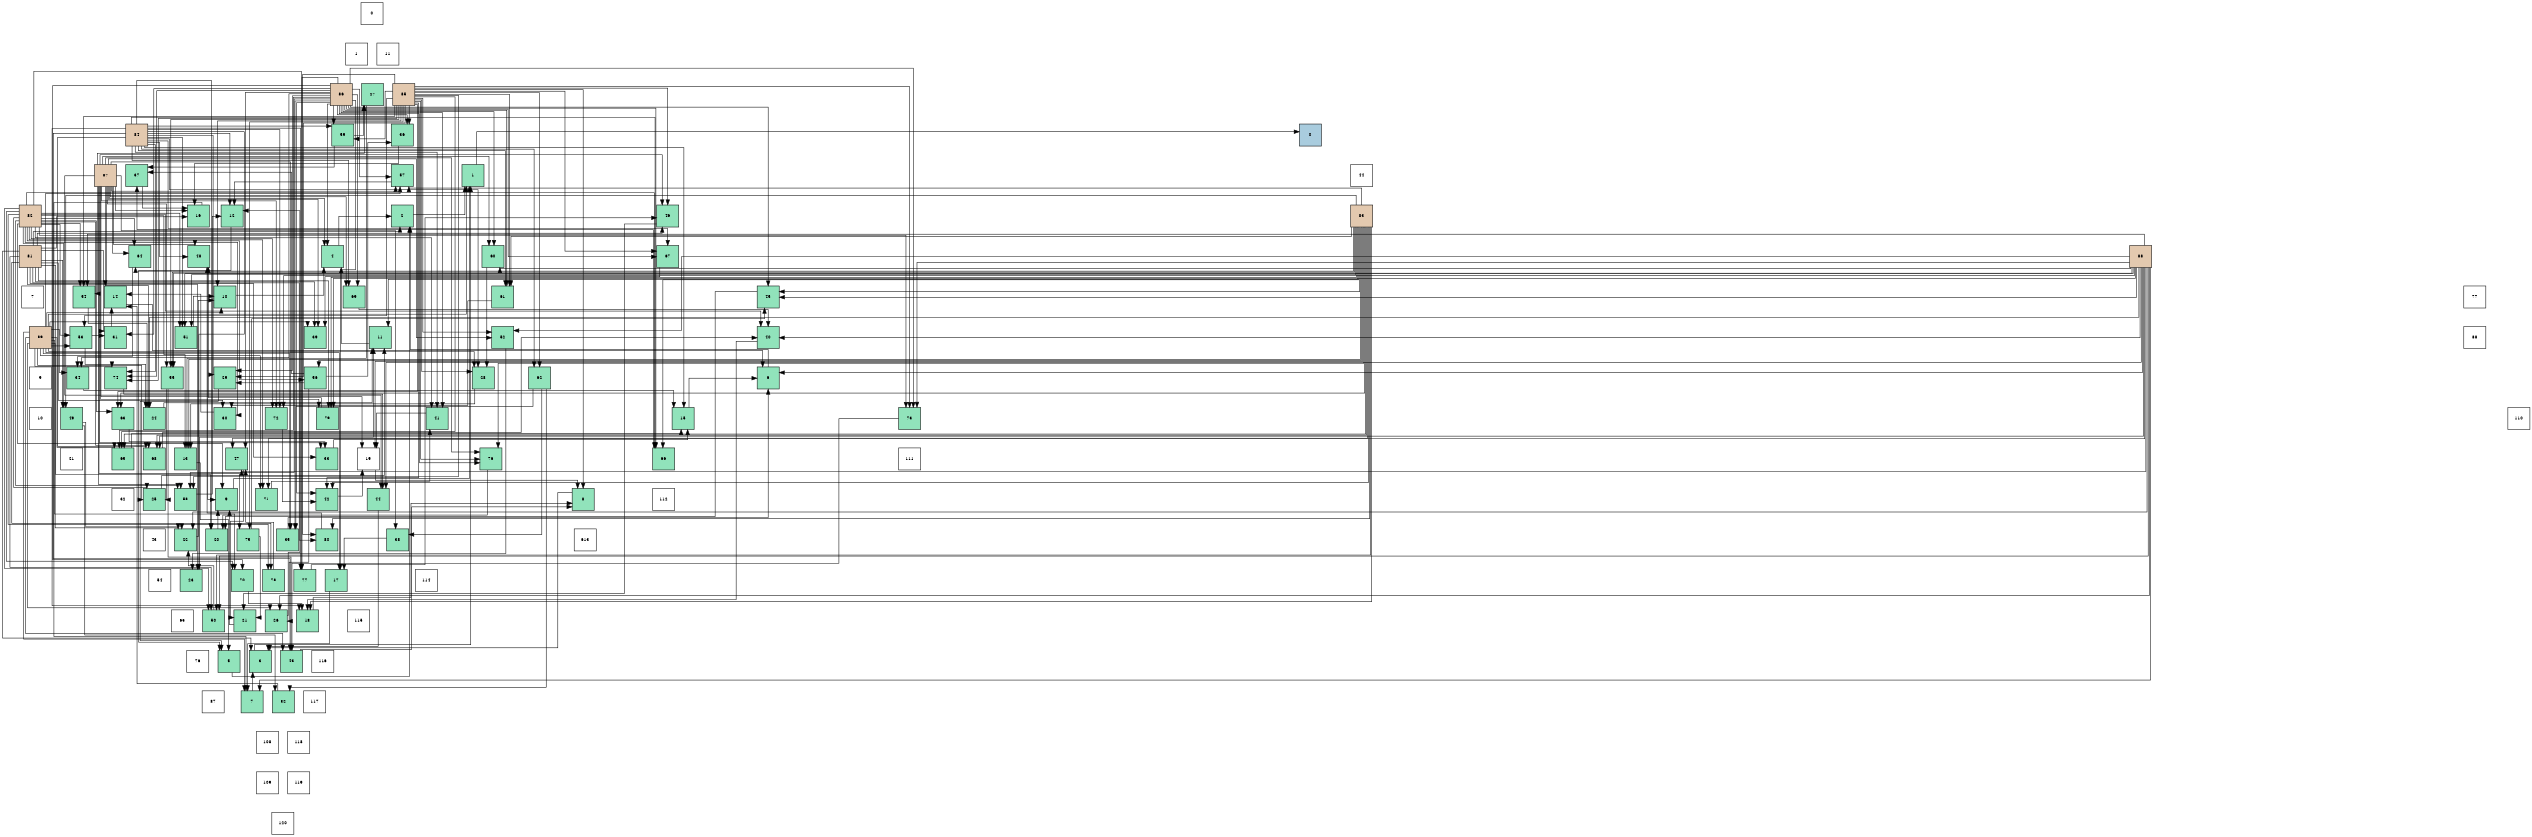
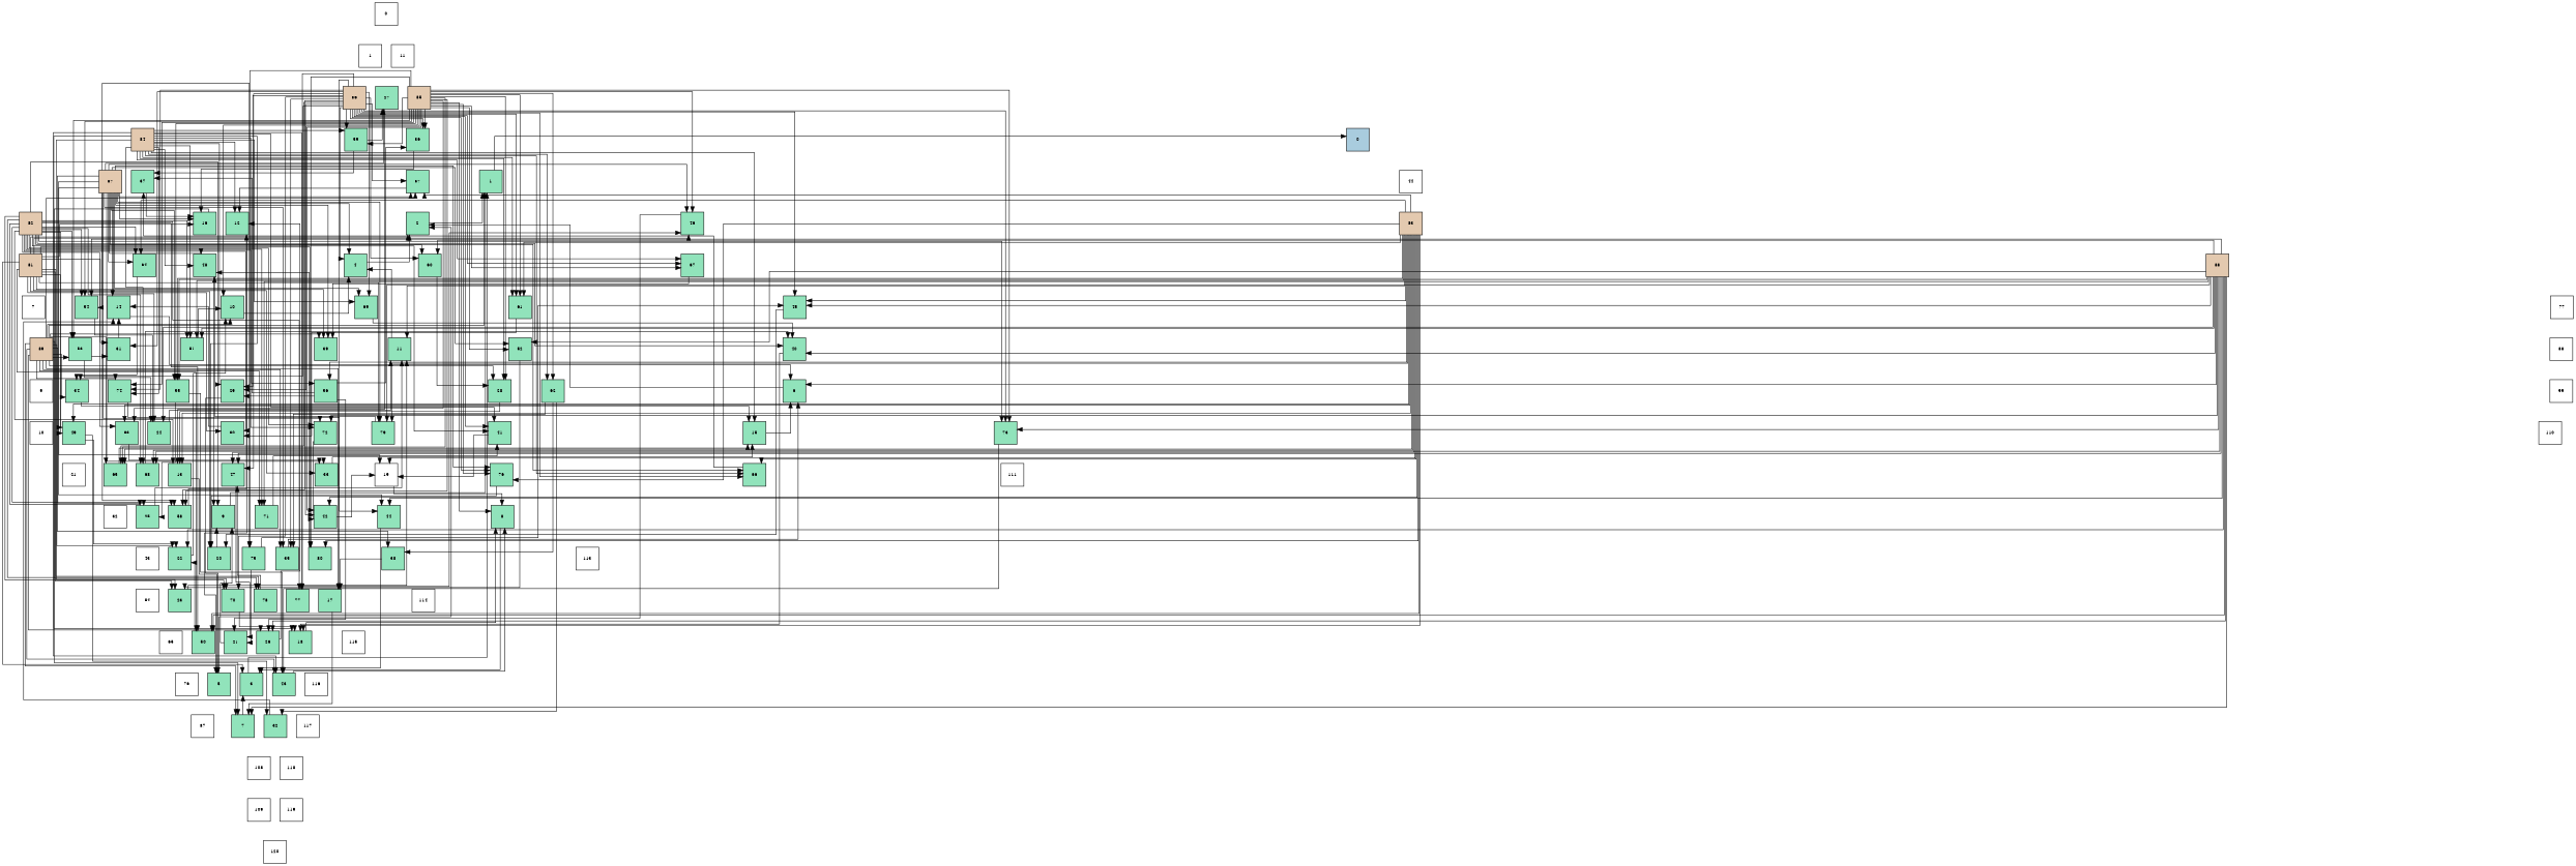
  digraph {
    rank=same
    rankdir=TB
    splines=ortho
    node [fillcolor="#91e3bb" fixedsize=true fontsize=8 shape=square style=filled]
    edge [constraint=false style=vis]
    n1 [fillcolor="#ffffff" label=0 width=0.6]
    n2 [fillcolor="#ffffff" label=1 width=0.6]
    n3 [fillcolor="#ffffff" label=11 width=0.6]
    n4 [fillcolor="#e3c9af" label=86 width=0.6]
    n5 [label=27 width=0.6]
    n6 [fillcolor="#e3c9af" label=85 width=0.6]
    n7 [fillcolor="#e3c9af" label=84 width=0.6]
    n8 [label=59 width=0.6]
    n9 [label=34 width=0.6]
    n10 [label=36 width=0.6]
    n11 [label=57 width=0.6]
    n12 [label=31 width=0.6]
    n13 [label=74 width=0.6]
    n14 [label=65 width=0.6]
    n15 [label=4 width=0.6]
    n16 [label=60 width=0.6]
    n17 [label=69 width=0.6]
    n18 [label=29 width=0.6]
    n19 [label=58 width=0.6]
    n20 [label=67 width=0.6]
    n21 [label=61 width=0.6]
    n22 [label=47 width=0.6]
    n23 [label=45 width=0.6]
    n24 [label=70 width=0.6]
    n25 [label=41 width=0.6]
    n26 [label=42 width=0.6]
    n27 [label=35 width=0.6]
    n28 [label=76 width=0.6]
    n29 [label=77 width=0.6]
    n30 [label=73 width=0.6]
    n31 [label=66 width=0.6]
    n32 [label=17 width=0.6]
    n33 [label=13 width=0.6]
    n34 [fillcolor="#e3c9af" label=87 width=0.6]
    n35 [label=37 width=0.6]
    n36 [label=12 width=0.6]
    n37 [label=48 width=0.6]
    n38 [label=51 width=0.6]
    n39 [label=68 width=0.6]
    n40 [label=72 width=0.6]
    n41 [label=20 width=0.6]
    n42 [label=23 width=0.6]
    n43 [label=28 width=0.6]
    n44 [label=62 width=0.6]
    n45 [label=15 width=0.6]
    n46 [label=18 width=0.6]
    n47 [label=43 width=0.6]
    n48 [label=49 width=0.6]
    n49 [label=63 width=0.6]
    n50 [label=16 width=0.6]
    n51 [label=1 width=0.6]
    n52 [label=2 width=0.6]
    n53 [label=14 width=0.6]
    n54 [label=55 width=0.6]
    n55 [label=24 width=0.6]
    n56 [label=44 width=0.6]
    n57 [label=25 width=0.6]
    n58 [fillcolor="#ffffff" label=32 width=0.6]
    n59 [label=10 width=0.6]
    n60 [label=39 width=0.6]
    n61 [label=40 width=0.6]
    n62 [label=11 width=0.6]
    n63 [label=30 width=0.6]
    n64 [label=5 width=0.6]
    n65 [label=22 width=0.6]
    n66 [label=52 width=0.6]
    n67 [label=9 width=0.6]
    n68 [label=71 width=0.6]
    n69 [label=21 width=0.6]
    n70 [label=50 width=0.6]
    n71 [fillcolor="#ffffff" label=19 width=0.6]
    n72 [label=80 width=0.6]
    n73 [label=78 width=0.6]
    n74 [label=6 width=0.6]
    n75 [label=8 width=0.6]
    n76 [label=46 width=0.6]
    n77 [label=26 width=0.6]
    n78 [fillcolor="#ffffff" label=111 width=0.6]
-   n79 [fillcolor="#ffffff" label=112 width=0.6]
    n80 [label=7 width=0.6]
    n81 [fillcolor="#ffffff" label=115 width=0.6]
    n82 [fillcolor="#e3c9af" label=82 width=0.6]
    n83 [label=64 width=0.6]
    n84 [label=54 width=0.6]
    n85 [label=79 width=0.6]
    n86 [label=33 width=0.6]
    n87 [label=75 width=0.6]
    n88 [label=38 width=0.6]
    n89 [fillcolor="#ffffff" label=65 width=0.6]
    n90 [label=32 width=0.6]
    n91 [fillcolor="#ffffff" label=116 width=0.6]
    n92 [fillcolor="#ffffff" label=117 width=0.6]
    n93 [fillcolor="#e3c9af" label=81 width=0.6]
    n94 [label=53 width=0.6]
    n95 [label=56 width=0.6]
    n96 [label=3 width=0.6]
    n97 [fillcolor="#ffffff" label=114 width=0.6]
    n98 [fillcolor="#ffffff" label=7 width=0.6]
    n99 [fillcolor="#ffffff" label=21 width=0.6]
    n100 [fillcolor="#ffffff" label=43 width=0.6]
    n101 [fillcolor="#ffffff" label=76 width=0.6]
    n102 [fillcolor="#e3c9af" label=89 width=0.6]
    n103 [fillcolor="#ffffff" label=9 width=0.6]
    n104 [fillcolor="#ffffff" label=10 width=0.6]
    n105 [fillcolor="#a9ccde" label=0 width=0.6]
    n106 [fillcolor="#ffffff" label=54 width=0.6]
    n107 [fillcolor="#ffffff" label=108 width=0.6]
    n108 [fillcolor="#ffffff" label=118 width=0.6]
    n109 [fillcolor="#ffffff" label=44 width=0.6]
-   n110 [fillcolor="#ffffff" label=613 width=0.6]
+   n110 [fillcolor="#ffffff" label=113 width=0.6]
    n111 [fillcolor="#ffffff" label=87 width=0.6]
    n112 [fillcolor="#e3c9af" label=83 width=0.6]
    n113 [fillcolor="#e3c9af" label=88 width=0.6]
    n114 [fillcolor="#ffffff" label=77 width=0.6]
    n115 [fillcolor="#ffffff" label=88 width=0.6]
+   n116 [fillcolor="#ffffff" label=99 width=0.6]
    n117 [fillcolor="#ffffff" label=110 width=0.6]
    n118 [fillcolor="#ffffff" label=109 width=0.6]
    n119 [fillcolor="#ffffff" label=119 width=0.6]
    n120 [fillcolor="#ffffff" label=120 width=0.6]
    n1 -> n2 [constraint=true style=invis]
    n1 -> n3 [constraint=true style=invis]
    n2 -> n4 [constraint=true style=invis]
    n2 -> n5 [constraint=true style=invis]
    n3 -> n5 [constraint=true style=invis]
    n3 -> n6 [constraint=true style=invis]
    n4 -> n7 [constraint=true style=invis]
    n4 -> n8
    n4 -> n8 [constraint=true style=invis]
    n4 -> n9
    n4 -> n10
    n4 -> n11
    n4 -> n12
    n4 -> n13
    n4 -> n14
    n4 -> n15
    n4 -> n16
    n4 -> n17
    n4 -> n18
    n4 -> n19
    n4 -> n20
    n4 -> n21
    n4 -> n22
    n4 -> n23
    n4 -> n24
    n4 -> n25
    n4 -> n26
    n4 -> n27
    n4 -> n28
    n4 -> n29
    n4 -> n30
    n4 -> n31
    n4 -> n32
    n5 -> n8 [constraint=true style=invis]
    n5 -> n10 [constraint=true style=invis]
    n5 -> n33
    n6 -> n8
    n6 -> n10
    n6 -> n10 [constraint=true style=invis]
    n6 -> n13
    n6 -> n14
    n6 -> n18
    n6 -> n19
    n6 -> n20
    n6 -> n21
    n6 -> n26
    n6 -> n28
    n6 -> n30
    n6 -> n43
    n6 -> n44
    n6 -> n49
    n6 -> n54
    n6 -> n59
    n6 -> n66
    n6 -> n72
    n6 -> n75
    n6 -> n76
    n6 -> n84
    n6 -> n87
    n6 -> n94
    n6 -> n105 [constraint=true style=invis]
    n7 -> n8
    n7 -> n13
    n7 -> n17
    n7 -> n18
    n7 -> n20
    n7 -> n21
    n7 -> n25
    n7 -> n29
    n7 -> n31
    n7 -> n34 [constraint=true style=invis]
    n7 -> n35 [constraint=true style=invis]
    n7 -> n36
    n7 -> n37
    n7 -> n38
    n7 -> n39
    n7 -> n40
    n7 -> n41
    n7 -> n42
    n7 -> n43
    n7 -> n44
    n7 -> n45
    n7 -> n46
    n7 -> n47
    n8 -> n5
    n8 -> n11 [constraint=true style=invis]
    n8 -> n35
    n8 -> n35 [constraint=true style=invis]
    n9 -> n45
    n9 -> n48 [constraint=true style=invis]
    n9 -> n49 [constraint=true style=invis]
    n10 -> n11 [constraint=true style=invis]
    n10 -> n50
    n10 -> n51 [constraint=true style=invis]
    n11 -> n36
    n11 -> n36 [constraint=true style=invis]
    n11 -> n52 [constraint=true style=invis]
    n12 -> n13 [constraint=true style=invis]
    n12 -> n53
    n12 -> n54 [constraint=true style=invis]
    n13 -> n49 [constraint=true style=invis]
    n13 -> n55 [constraint=true style=invis]
    n13 -> n56
    n14 -> n45
    n14 -> n57 [constraint=true style=invis]
    n14 -> n58 [constraint=true style=invis]
    n15 -> n17 [constraint=true style=invis]
    n15 -> n52
    n15 -> n59 [constraint=true style=invis]
    n16 -> n17 [constraint=true style=invis]
    n16 -> n21 [constraint=true style=invis]
    n16 -> n43
    n17 -> n60 [constraint=true style=invis]
    n17 -> n61
    n17 -> n62 [constraint=true style=invis]
    n18 -> n40 [constraint=true style=invis]
    n18 -> n63 [constraint=true style=invis]
    n18 -> n64
    n19 -> n36
    n19 -> n41 [constraint=true style=invis]
    n19 -> n65 [constraint=true style=invis]
    n20 -> n21 [constraint=true style=invis]
    n20 -> n23 [constraint=true style=invis]
    n20 -> n60
    n21 -> n62 [constraint=true style=invis]
    n21 -> n63
    n21 -> n66 [constraint=true style=invis]
    n22 -> n67 [constraint=true style=invis]
    n22 -> n68 [constraint=true style=invis]
    n22 -> n69
    n23 -> n41
    n23 -> n61 [constraint=true style=invis]
    n23 -> n66 [constraint=true style=invis]
    n24 -> n46
    n24 -> n69 [constraint=true style=invis]
    n24 -> n70 [constraint=true style=invis]
    n25 -> n28 [constraint=true style=invis]
    n25 -> n71
    n25 -> n71 [constraint=true style=invis]
    n26 -> n27 [constraint=true style=invis]
    n26 -> n71
    n26 -> n72 [constraint=true style=invis]
    n27 -> n29 [constraint=true style=invis]
    n27 -> n73 [constraint=true style=invis]
    n27 -> n74
    n28 -> n41
    n28 -> n56 [constraint=true style=invis]
    n28 -> n75 [constraint=true style=invis]
    n29 -> n46 [constraint=true style=invis]
    n29 -> n76
    n29 -> n77 [constraint=true style=invis]
    n30 -> n31 [constraint=true style=invis]
    n30 -> n47
    n30 -> n78 [constraint=true style=invis]
    n31 -> n35
    n31 -> n75 [constraint=true style=invis]
-   n31 -> n79 [constraint=true style=invis]
    n32 -> n46 [constraint=true style=invis]
    n32 -> n80
    n32 -> n81 [constraint=true style=invis]
    n33 -> n19 [constraint=true style=invis]
    n33 -> n64
    n33 -> n67 [constraint=true style=invis]
    n34 -> n5
    n34 -> n11
    n34 -> n15
    n34 -> n16
    n34 -> n17
    n34 -> n19
    n34 -> n27
    n34 -> n28
    n34 -> n37
    n34 -> n40
    n34 -> n50
    n34 -> n50 [constraint=true style=invis]
    n34 -> n53
    n34 -> n54
    n34 -> n55
    n34 -> n56
    n34 -> n60
    n34 -> n66
    n34 -> n71
    n34 -> n76
    n34 -> n82 [constraint=true style=invis]
    n34 -> n83
    n34 -> n84
    n34 -> n85
    n34 -> n86
    n34 -> n87
    n34 -> n88
    n35 -> n36 [constraint=true style=invis]
    n35 -> n50
    n35 -> n50 [constraint=true style=invis]
    n36 -> n15 [constraint=true style=invis]
    n36 -> n37 [constraint=true style=invis]
    n36 -> n64
    n37 -> n53 [constraint=true style=invis]
    n37 -> n59 [constraint=true style=invis]
    n37 -> n67
    n38 -> n18 [constraint=true style=invis]
    n38 -> n54 [constraint=true style=invis]
    n38 -> n59
    n39 -> n19 [constraint=true style=invis]
    n39 -> n57 [constraint=true style=invis]
    n39 -> n61
    n40 -> n22 [constraint=true style=invis]
    n40 -> n26
    n40 -> n86 [constraint=true style=invis]
    n41 -> n24 [constraint=true style=invis]
    n41 -> n42 [constraint=true style=invis]
    n41 -> n67
    n42 -> n62
    n42 -> n70 [constraint=true style=invis]
    n42 -> n89 [constraint=true style=invis]
    n43 -> n25 [constraint=true style=invis]
    n43 -> n33
    n43 -> n85 [constraint=true style=invis]
    n44 -> n25 [constraint=true style=invis]
    n44 -> n27
    n44 -> n45 [constraint=true style=invis]
    n44 -> n88
    n44 -> n90
    n45 -> n28 [constraint=true style=invis]
    n45 -> n31 [constraint=true style=invis]
    n45 -> n74
    n46 -> n47 [constraint=true style=invis]
    n46 -> n75
    n46 -> n91 [constraint=true style=invis]
    n47 -> n75
    n47 -> n90 [constraint=true style=invis]
    n47 -> n92 [constraint=true style=invis]
    n48 -> n14 [constraint=true style=invis]
    n48 -> n65
    n48 -> n90
    n48 -> n99 [constraint=true style=invis]
    n49 -> n14 [constraint=true style=invis]
    n49 -> n39 [constraint=true style=invis]
    n49 -> n86
    n50 -> n37 [constraint=true style=invis]
    n50 -> n80
    n50 -> n83 [constraint=true style=invis]
    n51 -> n52 [constraint=true style=invis]
    n51 -> n76 [constraint=true style=invis]
    n51 -> n105
    n52 -> n15 [constraint=true style=invis]
    n52 -> n16 [constraint=true style=invis]
    n52 -> n51
    n53 -> n12 [constraint=true style=invis]
    n53 -> n38 [constraint=true style=invis]
    n53 -> n74
    n54 -> n47
    n54 -> n55 [constraint=true style=invis]
    n54 -> n57
    n54 -> n63 [constraint=true style=invis]
    n55 -> n33 [constraint=true style=invis]
    n55 -> n39 [constraint=true style=invis]
    n55 -> n62
    n56 -> n72 [constraint=true style=invis]
    n56 -> n88 [constraint=true style=invis]
    n56 -> n96
    n57 -> n62
    n57 -> n65 [constraint=true style=invis]
    n57 -> n100 [constraint=true style=invis]
    n58 -> n100 [constraint=true style=invis]
    n59 -> n15
    n59 -> n38 [constraint=true style=invis]
    n59 -> n60 [constraint=true style=invis]
    n60 -> n18 [constraint=true style=invis]
    n60 -> n95 [constraint=true style=invis]
    n61 -> n44 [constraint=true style=invis]
    n61 -> n46
    n61 -> n74 [constraint=true style=invis]
    n62 -> n15
    n62 -> n43 [constraint=true style=invis]
    n62 -> n95 [constraint=true style=invis]
    n63 -> n22 [constraint=true style=invis]
    n63 -> n33 [constraint=true style=invis]
    n63 -> n53
    n64 -> n52
    n64 -> n80 [constraint=true style=invis]
    n64 -> n111 [constraint=true style=invis]
    n65 -> n42 [constraint=true style=invis]
    n65 -> n59
    n65 -> n106 [constraint=true style=invis]
    n66 -> n42
    n66 -> n43 [constraint=true style=invis]
    n66 -> n44 [constraint=true style=invis]
    n67 -> n41 [constraint=true style=invis]
    n67 -> n51
    n67 -> n87 [constraint=true style=invis]
    n68 -> n25
    n68 -> n27 [constraint=true style=invis]
    n68 -> n87 [constraint=true style=invis]
    n69 -> n64 [constraint=true style=invis]
    n69 -> n67
    n69 -> n96 [constraint=true style=invis]
    n70 -> n64 [constraint=true style=invis]
    n70 -> n65
    n70 -> n101 [constraint=true style=invis]
    n71 -> n26 [constraint=true style=invis]
    n71 -> n56 [constraint=true style=invis]
    n71 -> n75
    n72 -> n29 [constraint=true style=invis]
    n72 -> n32 [constraint=true style=invis]
    n72 -> n37
    n73 -> n22
    n73 -> n69 [constraint=true style=invis]
    n73 -> n77 [constraint=true style=invis]
    n74 -> n30 [constraint=true style=invis]
    n74 -> n45 [constraint=true style=invis]
    n74 -> n52
    n75 -> n88 [constraint=true style=invis]
    n75 -> n96
    n75 -> n110 [constraint=true style=invis]
    n76 -> n16 [constraint=true style=invis]
    n76 -> n20 [constraint=true style=invis]
    n76 -> n69
    n77 -> n36
    n77 -> n47 [constraint=true style=invis]
    n77 -> n96 [constraint=true style=invis]
-   n78 -> n79 [constraint=true style=invis]
-   n79 -> n110 [constraint=true style=invis]
    n80 -> n96
    n80 -> n107 [constraint=true style=invis]
    n81 -> n91 [constraint=true style=invis]
    n82 -> n19
    n82 -> n24
    n82 -> n25
    n82 -> n29
    n82 -> n30
    n82 -> n31
    n82 -> n33
    n82 -> n38
    n82 -> n39
    n82 -> n40
    n82 -> n48
    n82 -> n49
    n82 -> n57
    n82 -> n61
    n82 -> n63
    n82 -> n67
    n82 -> n68
    n82 -> n70
    n82 -> n73
    n82 -> n83
    n82 -> n83 [constraint=true style=invis]
    n82 -> n84
    n82 -> n93 [constraint=true style=invis]
    n82 -> n94
    n82 -> n95
    n83 -> n9
    n83 -> n53 [constraint=true style=invis]
    n83 -> n84 [constraint=true style=invis]
    n84 -> n12 [constraint=true style=invis]
    n84 -> n55
    n84 -> n94 [constraint=true style=invis]
    n85 -> n37
    n85 -> n71 [constraint=true style=invis]
    n85 -> n86 [constraint=true style=invis]
    n86 -> n26 [constraint=true style=invis]
    n86 -> n45
    n86 -> n68 [constraint=true style=invis]
    n87 -> n23
    n87 -> n24 [constraint=true style=invis]
    n87 -> n69
    n87 -> n73 [constraint=true style=invis]
    n88 -> n32
    n88 -> n32 [constraint=true style=invis]
    n88 -> n97 [constraint=true style=invis]
    n89 -> n101 [constraint=true style=invis]
    n90 -> n53
    n90 -> n107 [constraint=true style=invis]
    n90 -> n108 [constraint=true style=invis]
    n91 -> n92 [constraint=true style=invis]
    n92 -> n108 [constraint=true style=invis]
    n93 -> n12
    n93 -> n41
    n93 -> n42
    n93 -> n48
    n93 -> n50
    n93 -> n52
    n93 -> n60
    n93 -> n63
    n93 -> n70
    n93 -> n72
    n93 -> n73
    n93 -> n76
    n93 -> n84 [constraint=true style=invis]
    n93 -> n85
    n93 -> n86
    n93 -> n96
    n93 -> n98 [constraint=true style=invis]
    n94 -> n9 [constraint=true style=invis]
    n94 -> n12
    n94 -> n13 [constraint=true style=invis]
    n94 -> n55
    n95 -> n10
    n95 -> n18
    n95 -> n35
    n95 -> n40 [constraint=true style=invis]
    n95 -> n77
    n95 -> n85 [constraint=true style=invis]
    n96 -> n51
    n96 -> n80 [constraint=true style=invis]
    n96 -> n90 [constraint=true style=invis]
    n97 -> n81 [constraint=true style=invis]
    n98 -> n94 [constraint=true style=invis]
    n98 -> n102 [constraint=true style=invis]
    n99 -> n58 [constraint=true style=invis]
    n100 -> n106 [constraint=true style=invis]
    n101 -> n111 [constraint=true style=invis]
    n102 -> n9
    n102 -> n9 [constraint=true style=invis]
    n102 -> n11
    n102 -> n13
    n102 -> n14
    n102 -> n24
    n102 -> n27
    n102 -> n32
    n102 -> n43
    n102 -> n47
    n102 -> n51
    n102 -> n57
    n102 -> n59
    n102 -> n60
    n102 -> n65
    n102 -> n68
    n102 -> n77
    n102 -> n80
    n102 -> n94
    n102 -> n103 [constraint=true style=invis]
    n103 -> n48 [constraint=true style=invis]
    n103 -> n104 [constraint=true style=invis]
    n104 -> n99 [constraint=true style=invis]
    n105 -> n51 [constraint=true style=invis]
    n105 -> n109 [constraint=true style=invis]
    n106 -> n89 [constraint=true style=invis]
    n107 -> n118 [constraint=true style=invis]
    n107 -> n119 [constraint=true style=invis]
    n108 -> n119 [constraint=true style=invis]
    n109 -> n76 [constraint=true style=invis]
    n109 -> n112 [constraint=true style=invis]
    n110 -> n97 [constraint=true style=invis]
    n112 -> n11
    n112 -> n14
    n112 -> n20 [constraint=true style=invis]
    n112 -> n21
    n112 -> n22
    n112 -> n23
    n112 -> n26
    n112 -> n28
    n112 -> n31
    n112 -> n33
    n112 -> n38
    n112 -> n39
    n112 -> n46
    n112 -> n48
    n112 -> n49
    n112 -> n54
    n112 -> n62
    n112 -> n70
    n112 -> n71
    n112 -> n72
    n112 -> n83
    n112 -> n85
    n112 -> n95
    n112 -> n113 [constraint=true style=invis]
    n113 -> n16
    n113 -> n22
    n113 -> n23
    n113 -> n23 [constraint=true style=invis]
    n113 -> n30
    n113 -> n38
    n113 -> n39
    n113 -> n40
    n113 -> n54
    n113 -> n55
    n113 -> n56
    n113 -> n61
    n113 -> n65
    n113 -> n66
    n113 -> n68
    n113 -> n70
    n113 -> n74
    n113 -> n77
    n113 -> n80
    n113 -> n84
    n113 -> n85
    n113 -> n114 [constraint=true style=invis]
    n114 -> n61 [constraint=true style=invis]
    n114 -> n115 [constraint=true style=invis]
    n115 -> n74 [constraint=true style=invis]
+   n115 -> n116 [constraint=true style=invis]
+   n116 -> n30 [constraint=true style=invis]
+   n116 -> n117 [constraint=true style=invis]
    n117 -> n78 [constraint=true style=invis]
    n118 -> n120 [constraint=true style=invis]
    n119 -> n120 [constraint=true style=invis]
  }
